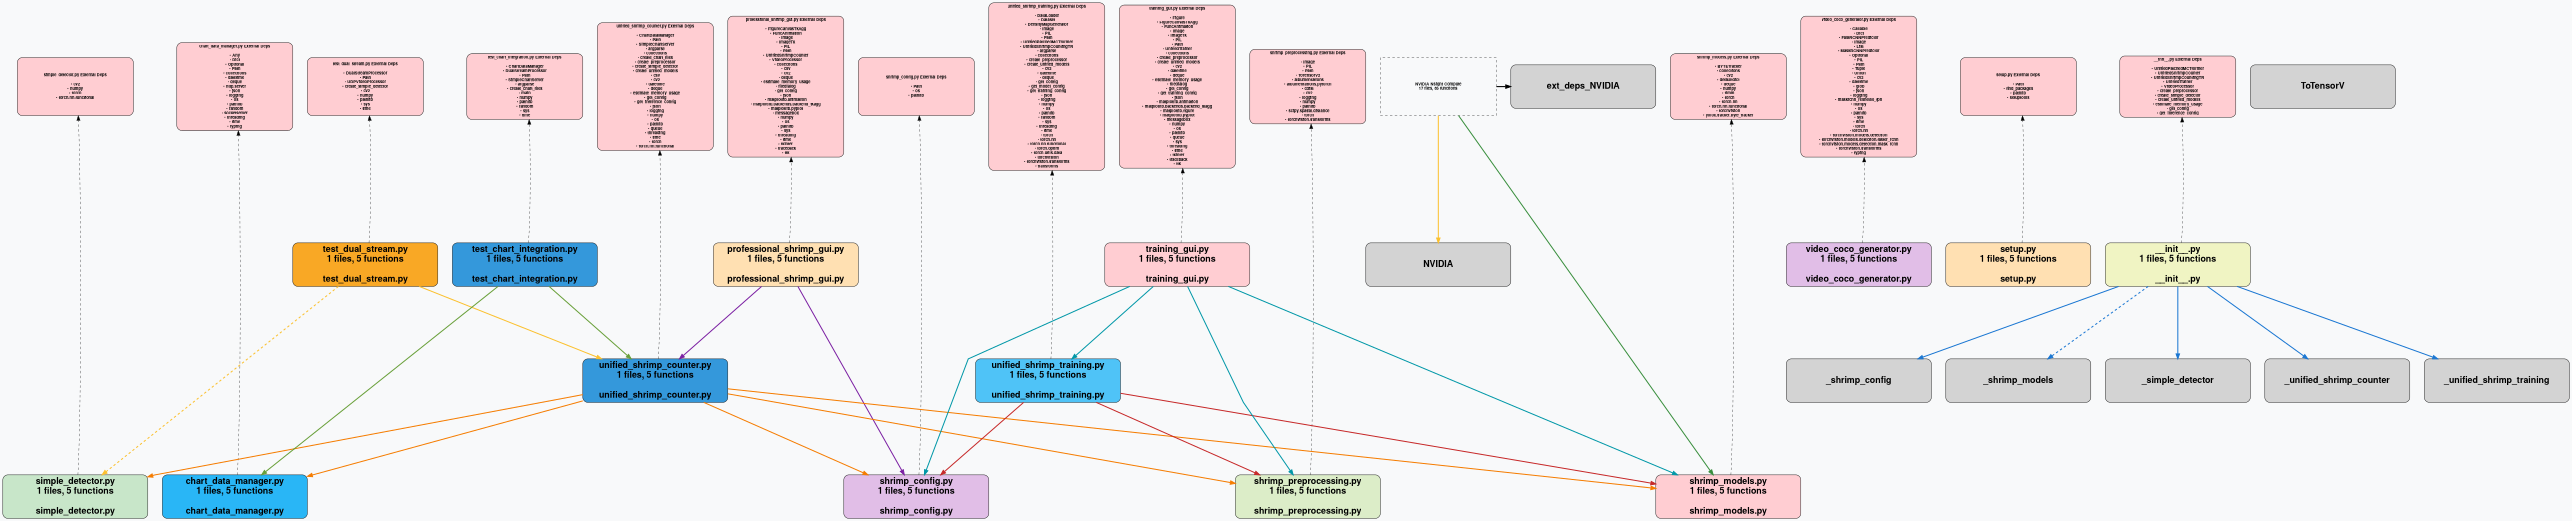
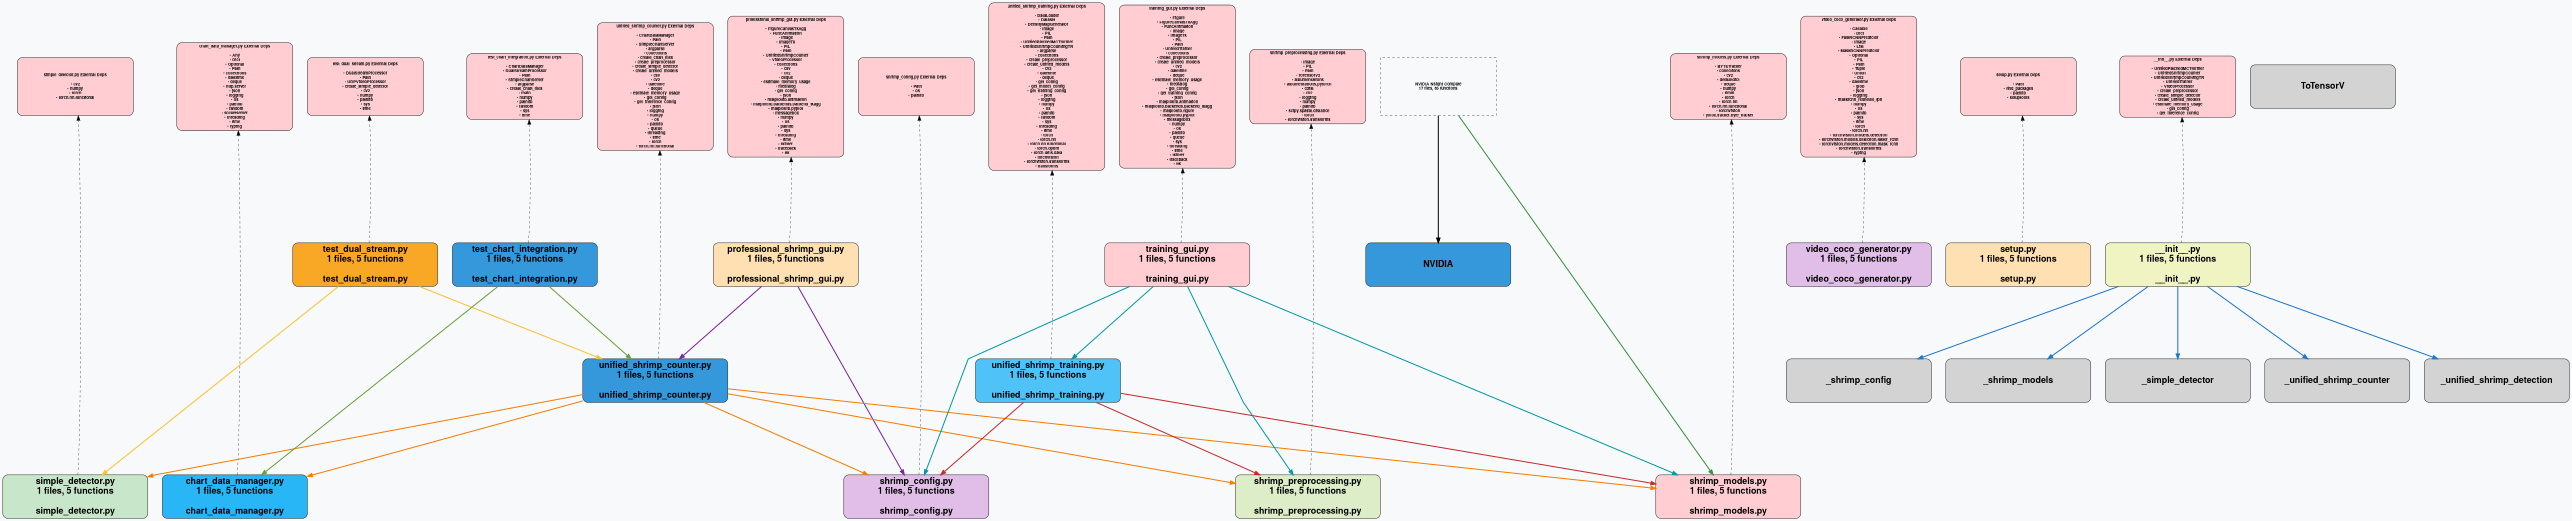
  digraph {
    bgcolor="#f8f9fa"
    newrank=true
    nodesep=0.5
    rankdir=TB
    ranksep=2.5
    splines=polyline
    node [fillcolor="#ffcdd2" fontname="Helvetica Bold" fontsize=22 shape=box style="filled,rounded"]
    edge [arrowsize=1.2 fontname="Helvetica Bold" fontsize=18 penwidth=2.5 weight=2]
    n1 [fontsize=10 height=2.0 label="shrimp_config.py External Deps\n\n• Path\n• os\n• pathlib\n" width=4.0]
    n2 [fontsize=10 height=2.0 label="professional_shrimp_gui.py External Deps\n\n• FigureCanvasTkAgg\n• FuncAnimation\n• Image\n• ImageTk\n• PIL\n• Path\n• UnifiedShrimpCounter\n• VideoProcessor\n• collections\n• csv\n• cv2\n• deque\n• estimate_memory_usage\n• filedialog\n• get_config\n• json\n• matplotlib.animation\n• matplotlib.backends.backend_tkagg\n• matplotlib.pyplot\n• messagebox\n• numpy\n• os\n• pathlib\n• sys\n• threading\n• time\n• tkinter\n• traceback\n• ttk\n" width=4.0]
    n3 [fontsize=10 height=2.0 label="chart_data_manager.py External Deps\n\n• Any\n• Dict\n• Optional\n• Path\n• collections\n• datetime\n• deque\n• http.server\n• json\n• logging\n• os\n• pathlib\n• random\n• socketserver\n• threading\n• time\n• typing\n" width=4.0]
    n4 [fontsize=10 height=2.0 label="unified_shrimp_counter.py External Deps\n\n• ChartDataManager\n• Path\n• SimpleChartServer\n• argparse\n• collections\n• create_chart_files\n• create_preprocessor\n• create_simple_detector\n• create_unified_models\n• csv\n• cv2\n• datetime\n• deque\n• estimate_memory_usage\n• get_config\n• get_inference_config\n• json\n• logging\n• numpy\n• os\n• pathlib\n• queue\n• threading\n• time\n• torch\n• torch.nn.functional\n" width=4.0]
    n5 [fontsize=10 height=2.0 label="video_coco_generator.py External Deps\n\n• Callable\n• Dict\n• FastRCNNPredictor\n• Image\n• List\n• MaskRCNNPredictor\n• Optional\n• PIL\n• Path\n• Tuple\n• Union\n• cv2\n• datetime\n• glob\n• json\n• logging\n• maskrcnn_resnet50_fpn\n• numpy\n• os\n• pathlib\n• sys\n• time\n• torch\n• torch.nn\n• torchvision.models.detection\n• torchvision.models.detection.faster_rcnn\n• torchvision.models.detection.mask_rcnn\n• torchvision.transforms\n• typing\n" width=4.0]
    n6 [fontsize=10 height=2.0 label="shrimp_preprocessing.py External Deps\n\n• Image\n• PIL\n• Path\n• ToTensorV2\n• albumentations\n• albumentations.pytorch\n• cdist\n• cv2\n• logging\n• numpy\n• pathlib\n• scipy.spatial.distance\n• torch\n• torchvision.transforms\n" width=4.0]
    n7 [fontsize=10 height=2.0 label="test_dual_stream.py External Deps\n\n• DualStreamProcessor\n• Path\n• UDPVideoProcessor\n• create_simple_detector\n• cv2\n• numpy\n• pathlib\n• sys\n• time\n" width=4.0]
    n8 [fontsize=10 height=2.0 label="setup.py External Deps\n\n• Path\n• find_packages\n• pathlib\n• setuptools\n" width=4.0]
    n9 [fontsize=10 height=2.0 label="simple_detector.py External Deps\n\n• cv2\n• numpy\n• torch\n• torch.nn.functional\n" width=4.0]
    n10 [fontsize=10 height=2.0 label="unified_shrimp_training.py External Deps\n\n• DataLoader\n• Dataset\n• DensityMapGenerator\n• Image\n• PIL\n• Path\n• UnifiedPatchedMCTformer\n• UnifiedShrimpCountingTR\n• argparse\n• collections\n• create_preprocessor\n• create_unified_models\n• cv2\n• datetime\n• deque\n• get_config\n• get_model_config\n• get_training_config\n• json\n• logging\n• numpy\n• os\n• pathlib\n• random\n• sys\n• threading\n• time\n• torch\n• torch.nn\n• torch.nn.functional\n• torch.optim\n• torch.utils.data\n• torchvision\n• torchvision.transforms\n• transforms\n" width=4.0]
    n11 [fontsize=10 height=2.0 label="__init__.py External Deps\n\n• UnifiedPatchedMCTformer\n• UnifiedShrimpCounter\n• UnifiedShrimpCountingTR\n• UnifiedTrainer\n• VideoProcessor\n• create_preprocessor\n• create_simple_detector\n• create_unified_models\n• estimate_memory_usage\n• get_config\n• get_inference_config\n" width=4.0]
-   ext_deps_NVIDIA [height=1.5 width=5.0 fillcolor=""]
    n13 [height=1.5 label=ToTensorV width=5.0 fillcolor=""]
    n14 [color=black constraint=false fillcolor="#c8e6c9" fontsize=10 height=2.0 label="NVIDIA Nsight Compute\n17 files, 85 functions" penwidth=0.8 style=dashed weight=10 width=4.0]
    n15 [fontsize=10 height=2.0 label="training_gui.py External Deps\n\n• Figure\n• FigureCanvasTkAgg\n• FuncAnimation\n• Image\n• ImageTk\n• PIL\n• Path\n• UnifiedTrainer\n• collections\n• create_preprocessor\n• create_unified_models\n• cv2\n• datetime\n• deque\n• estimate_memory_usage\n• filedialog\n• get_config\n• get_training_config\n• json\n• matplotlib.animation\n• matplotlib.backends.backend_tkagg\n• matplotlib.figure\n• matplotlib.pyplot\n• messagebox\n• numpy\n• os\n• pathlib\n• queue\n• sys\n• threading\n• time\n• tkinter\n• traceback\n• ttk\n" width=4.0]
    n16 [fontsize=10 height=2.0 label="test_chart_integration.py External Deps\n\n• ChartDataManager\n• DualStreamProcessor\n• Path\n• SimpleChartServer\n• argparse\n• create_chart_files\n• main\n• numpy\n• pathlib\n• random\n• sys\n• time\n" width=4.0]
    n17 [fontsize=10 height=2.0 label="shrimp_models.py External Deps\n\n• BYTETracker\n• collections\n• cv2\n• defaultdict\n• deque\n• numpy\n• timm\n• torch\n• torch.nn\n• torch.nn.functional\n• torchvision\n• yolox.tracker.byte_tracker\n" width=4.0]
    n18 [fillcolor="#e1bee7" height=1.5 label="shrimp_config.py\n1 files, 5 functions\n\nshrimp_config.py\n" width=5.0]
    n19 [fillcolor="#ffe0b2" height=1.5 label="professional_shrimp_gui.py\n1 files, 5 functions\n\nprofessional_shrimp_gui.py\n" width=5.0]
    n20 [fillcolor="#29b6f6" height=1.5 label="chart_data_manager.py\n1 files, 5 functions\n\nchart_data_manager.py\n" width=5.0]
    n21 [fillcolor="#3498db" height=1.5 label="unified_shrimp_counter.py\n1 files, 5 functions\n\nunified_shrimp_counter.py\n" width=5.0]
    n22 [fillcolor="#e1bee7" height=1.5 label="video_coco_generator.py\n1 files, 5 functions\n\nvideo_coco_generator.py\n" width=5.0]
    n23 [fillcolor="#dcedc8" height=1.5 label="shrimp_preprocessing.py\n1 files, 5 functions\n\nshrimp_preprocessing.py\n" width=5.0]
    n24 [fillcolor="#f9a825" height=1.5 label="test_dual_stream.py\n1 files, 5 functions\n\ntest_dual_stream.py\n" width=5.0]
    n25 [fillcolor="#ffe0b2" height=1.5 label="setup.py\n1 files, 5 functions\n\nsetup.py\n" width=5.0]
    n26 [fillcolor="#c8e6c9" height=1.5 label="simple_detector.py\n1 files, 5 functions\n\nsimple_detector.py\n" width=5.0]
    n27 [fillcolor="#4fc3f7" height=1.5 label="unified_shrimp_training.py\n1 files, 5 functions\n\nunified_shrimp_training.py\n" width=5.0]
    n28 [fillcolor="#f0f4c3" height=1.5 label="__init__.py\n1 files, 5 functions\n\n__init__.py\n" width=5.0]
-   NVIDIA [height=1.5 width=5.0 fillcolor=""]
+   NVIDIA [height=1.5 width=5.0 fillcolor="#3498db"]
    n30 [height=1.5 label="shrimp_models.py\n1 files, 5 functions\n\nshrimp_models.py\n" width=5.0]
    n31 [height=1.5 label="training_gui.py\n1 files, 5 functions\n\ntraining_gui.py\n" width=5.0]
    n32 [fillcolor="#3498db" height=1.5 label="test_chart_integration.py\n1 files, 5 functions\n\ntest_chart_integration.py\n" width=5.0]
    _shrimp_config [height=1.5 width=5.0 fillcolor=""]
    _shrimp_models [height=1.5 width=5.0 fillcolor=""]
    _simple_detector [height=1.5 width=5.0 fillcolor=""]
    _unified_shrimp_counter [height=1.5 width=5.0 fillcolor=""]
-   _unified_shrimp_training [height=1.5 width=5.0 fillcolor=""]
+   _unified_shrimp_training [height=1.5 width=5.0 label=_unified_shrimp_detection fillcolor=""]
    subgraph sub_1 {
      rank=min
      n1
      n2
      n3
      n4
      n5
      n6
      n7
      n8
      n9
      n10
      n11
-     ext_deps_NVIDIA
      n13
      n14
      n15
      n16
      n17
    }
    n1 -> n18 [style=invis weight=10]
    n2 -> n19 [style=invis weight=10]
    n3 -> n20 [style=invis weight=10]
    n4 -> n21 [style=invis weight=10]
    n5 -> n22 [style=invis weight=10]
    n6 -> n23 [style=invis weight=10]
    n7 -> n24 [style=invis weight=10]
    n8 -> n25 [style=invis weight=10]
    n9 -> n26 [style=invis weight=10]
    n10 -> n27 [style=invis weight=10]
    n11 -> n28 [style=invis weight=10]
-   n14 -> ext_deps_NVIDIA [weight=""]
-   n14 -> NVIDIA [color="#fbc02d" weight=""]
+   n14 -> NVIDIA [weight=""]
    n14 -> n30 [color="#388e3c"]
    n15 -> n31 [style=invis weight=10]
    n16 -> n32 [style=invis weight=10]
    n17 -> n30 [style=invis weight=10]
    n18 -> n1 [color=black constraint=false penwidth=0.8 style=dashed weight=""]
    n19 -> n2 [color=black constraint=false penwidth=0.8 style=dashed weight=""]
    n19 -> n18 [color="#7b1fa2"]
    n19 -> n21 [color="#7b1fa2"]
    n20 -> n3 [color=black constraint=false penwidth=0.8 style=dashed weight=""]
    n21 -> n4 [color=black constraint=false penwidth=0.8 style=dashed weight=""]
    n21 -> n18 [color="#f57c00"]
    n21 -> n20 [color="#f57c00"]
    n21 -> n23 [color="#f57c00"]
    n21 -> n26 [color="#f57c00"]
    n21 -> n30 [color="#f57c00"]
    n22 -> n5 [color=black constraint=false penwidth=0.8 style=dashed weight=""]
    n23 -> n6 [color=black constraint=false penwidth=0.8 style=dashed weight=""]
    n24 -> n7 [color=black constraint=false penwidth=0.8 style=dashed weight=""]
    n24 -> n21 [color="#fbc02d"]
-   n24 -> n26 [color="#fbc02d" style=dashed]
+   n24 -> n26 [color="#fbc02d"]
    n25 -> n8 [color=black constraint=false penwidth=0.8 style=dashed weight=""]
    n26 -> n9 [color=black constraint=false penwidth=0.8 style=dashed weight=""]
    n27 -> n10 [color=black constraint=false penwidth=0.8 style=dashed weight=""]
    n27 -> n18 [color="#c62828"]
    n27 -> n23 [color="#c62828"]
    n27 -> n30 [color="#c62828"]
    n28 -> n11 [color=black constraint=false penwidth=0.8 style=dashed weight=""]
    n28 -> _shrimp_config [color="#1976d2"]
-   n28 -> _shrimp_models [color="#1976d2" style=dashed]
+   n28 -> _shrimp_models [color="#1976d2"]
    n28 -> _simple_detector [color="#1976d2"]
    n28 -> _unified_shrimp_counter [color="#1976d2"]
    n28 -> _unified_shrimp_training [color="#1976d2"]
    n30 -> n17 [color=black constraint=false penwidth=0.8 style=dashed weight=""]
    n31 -> n15 [color=black constraint=false penwidth=0.8 style=dashed weight=""]
    n31 -> n18 [color="#0097a7"]
    n31 -> n23 [color="#0097a7"]
    n31 -> n27 [color="#0097a7"]
    n31 -> n30 [color="#0097a7"]
    n32 -> n16 [color=black constraint=false penwidth=0.8 style=dashed weight=""]
    n32 -> n20 [color="#689f38"]
    n32 -> n21 [color="#689f38"]
  }
